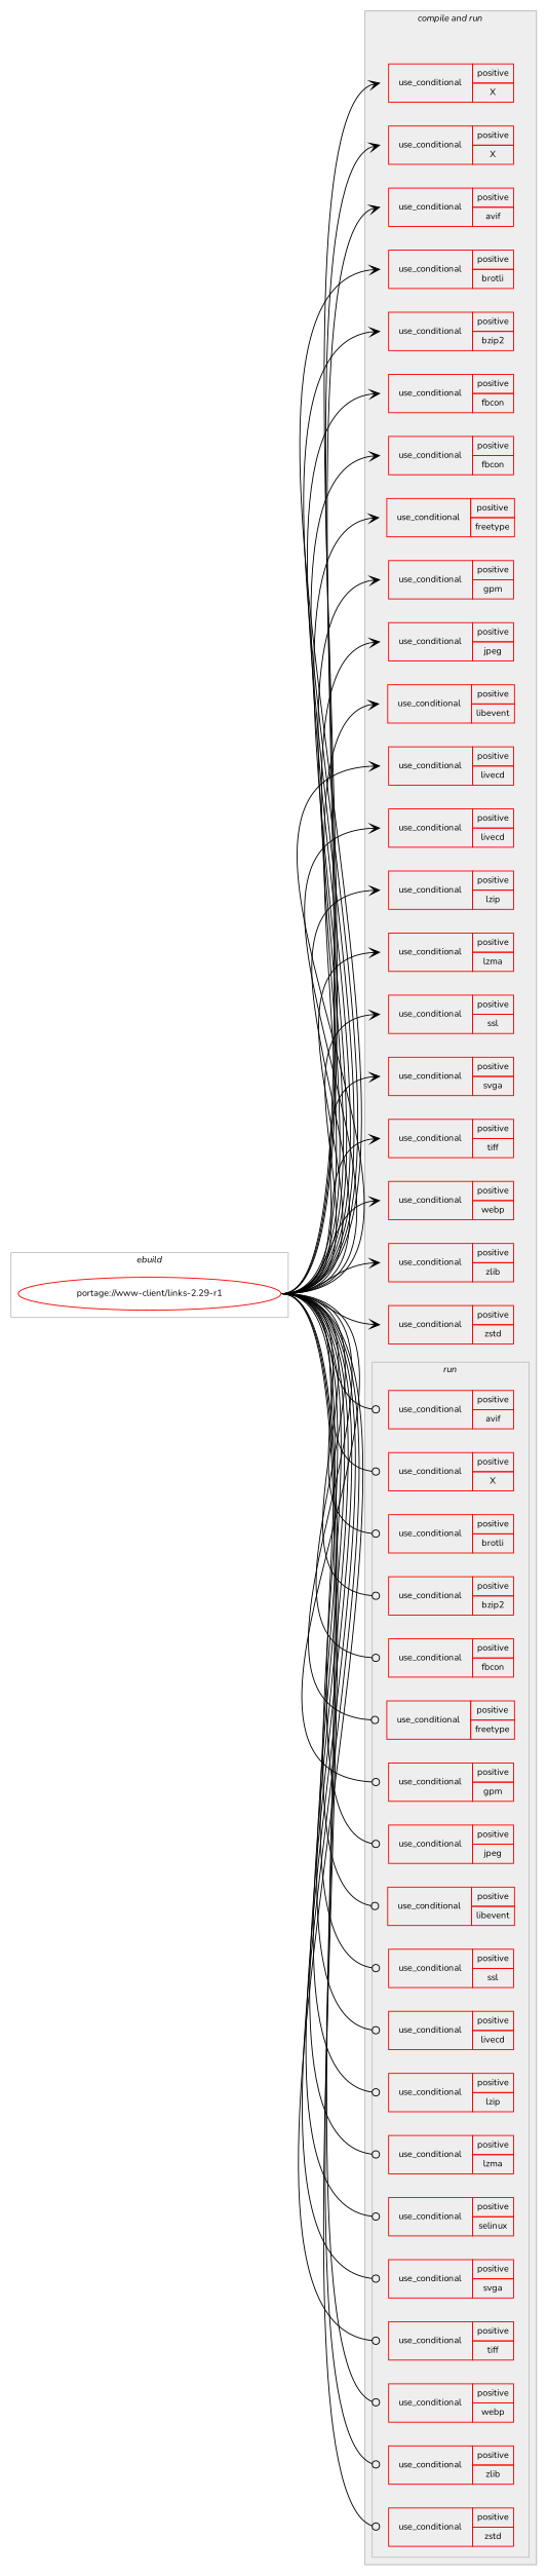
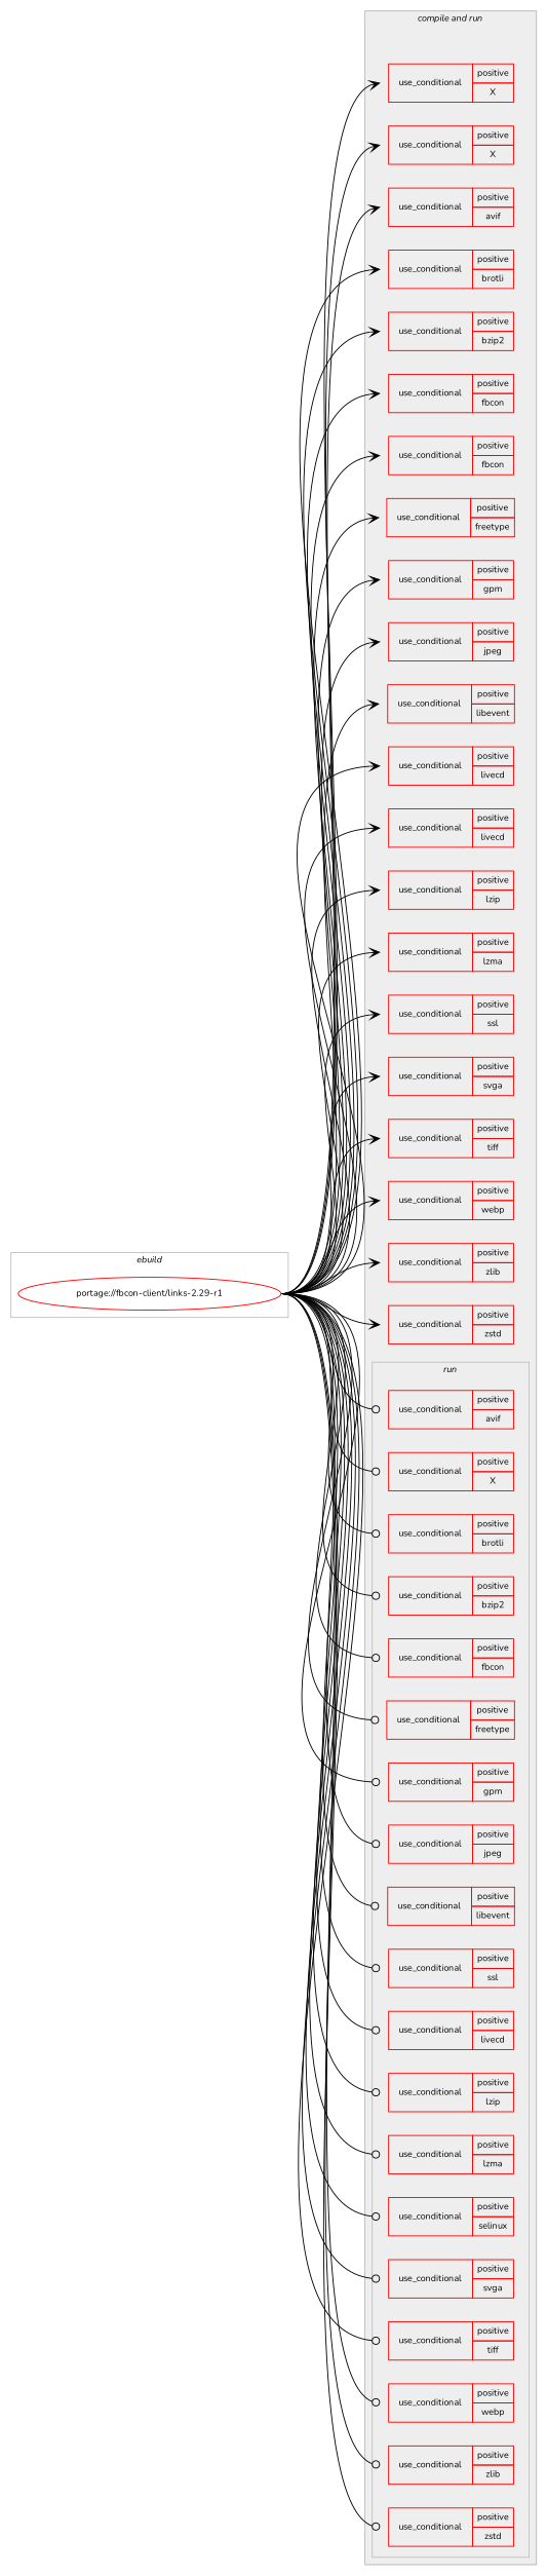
  digraph {
    compound=true
    concentrate=true
    fontname=Nunito
    fontsize=10
    newrank=true
    rankdir=LR
    ranksep=1.5
    node [color=red fontname=Nunito fontsize=10 shape=none]
    edge [arrowhead=vee headport=w style=solid tailport=e weight=20 fontname=Nunito]
-   n1 [label="portage://www-client/links-2.29-r1" width=4 shape=""]
+   n1 [label="portage://fbcon-client/links-2.29-r1" width=4 shape=""]
    n2 [label=<<TABLE BORDER="0" CELLBORDER="1" CELLSPACING="0" CELLPADDING="4"><TR><TD ROWSPAN="3" CELLPADDING="10">use_conditional</TD></TR><TR><TD>positive</TD></TR><TR><TD>X</TD></TR></TABLE>>]
    n3 [label=<<TABLE BORDER="0" CELLBORDER="1" CELLSPACING="0" CELLPADDING="4"><TR><TD ROWSPAN="3" CELLPADDING="10">use_conditional</TD></TR><TR><TD>positive</TD></TR><TR><TD>X</TD></TR></TABLE>>]
    n4 [label=<<TABLE BORDER="0" CELLBORDER="1" CELLSPACING="0" CELLPADDING="4"><TR><TD ROWSPAN="3" CELLPADDING="10">use_conditional</TD></TR><TR><TD>positive</TD></TR><TR><TD>avif</TD></TR></TABLE>>]
    n5 [label=<<TABLE BORDER="0" CELLBORDER="1" CELLSPACING="0" CELLPADDING="4"><TR><TD ROWSPAN="3" CELLPADDING="10">use_conditional</TD></TR><TR><TD>positive</TD></TR><TR><TD>brotli</TD></TR></TABLE>>]
    n6 [label=<<TABLE BORDER="0" CELLBORDER="1" CELLSPACING="0" CELLPADDING="4"><TR><TD ROWSPAN="3" CELLPADDING="10">use_conditional</TD></TR><TR><TD>positive</TD></TR><TR><TD>bzip2</TD></TR></TABLE>>]
    n7 [label=<<TABLE BORDER="0" CELLBORDER="1" CELLSPACING="0" CELLPADDING="4"><TR><TD ROWSPAN="3" CELLPADDING="10">use_conditional</TD></TR><TR><TD>positive</TD></TR><TR><TD>fbcon</TD></TR></TABLE>>]
    n8 [label=<<TABLE BORDER="0" CELLBORDER="1" CELLSPACING="0" CELLPADDING="4"><TR><TD ROWSPAN="3" CELLPADDING="10">use_conditional</TD></TR><TR><TD>positive</TD></TR><TR><TD>fbcon</TD></TR></TABLE>>]
    n9 [label=<<TABLE BORDER="0" CELLBORDER="1" CELLSPACING="0" CELLPADDING="4"><TR><TD ROWSPAN="3" CELLPADDING="10">use_conditional</TD></TR><TR><TD>positive</TD></TR><TR><TD>freetype</TD></TR></TABLE>>]
    n10 [label=<<TABLE BORDER="0" CELLBORDER="1" CELLSPACING="0" CELLPADDING="4"><TR><TD ROWSPAN="3" CELLPADDING="10">use_conditional</TD></TR><TR><TD>positive</TD></TR><TR><TD>gpm</TD></TR></TABLE>>]
    n11 [label=<<TABLE BORDER="0" CELLBORDER="1" CELLSPACING="0" CELLPADDING="4"><TR><TD ROWSPAN="3" CELLPADDING="10">use_conditional</TD></TR><TR><TD>positive</TD></TR><TR><TD>jpeg</TD></TR></TABLE>>]
    n12 [label=<<TABLE BORDER="0" CELLBORDER="1" CELLSPACING="0" CELLPADDING="4"><TR><TD ROWSPAN="3" CELLPADDING="10">use_conditional</TD></TR><TR><TD>positive</TD></TR><TR><TD>libevent</TD></TR></TABLE>>]
    n13 [label=<<TABLE BORDER="0" CELLBORDER="1" CELLSPACING="0" CELLPADDING="4"><TR><TD ROWSPAN="3" CELLPADDING="10">use_conditional</TD></TR><TR><TD>positive</TD></TR><TR><TD>livecd</TD></TR></TABLE>>]
    n14 [label=<<TABLE BORDER="0" CELLBORDER="1" CELLSPACING="0" CELLPADDING="4"><TR><TD ROWSPAN="3" CELLPADDING="10">use_conditional</TD></TR><TR><TD>positive</TD></TR><TR><TD>livecd</TD></TR></TABLE>>]
    n15 [label=<<TABLE BORDER="0" CELLBORDER="1" CELLSPACING="0" CELLPADDING="4"><TR><TD ROWSPAN="3" CELLPADDING="10">use_conditional</TD></TR><TR><TD>positive</TD></TR><TR><TD>lzip</TD></TR></TABLE>>]
    n16 [label=<<TABLE BORDER="0" CELLBORDER="1" CELLSPACING="0" CELLPADDING="4"><TR><TD ROWSPAN="3" CELLPADDING="10">use_conditional</TD></TR><TR><TD>positive</TD></TR><TR><TD>lzma</TD></TR></TABLE>>]
    n17 [label=<<TABLE BORDER="0" CELLBORDER="1" CELLSPACING="0" CELLPADDING="4"><TR><TD ROWSPAN="3" CELLPADDING="10">use_conditional</TD></TR><TR><TD>positive</TD></TR><TR><TD>ssl</TD></TR></TABLE>>]
    n18 [label=<<TABLE BORDER="0" CELLBORDER="1" CELLSPACING="0" CELLPADDING="4"><TR><TD ROWSPAN="3" CELLPADDING="10">use_conditional</TD></TR><TR><TD>positive</TD></TR><TR><TD>svga</TD></TR></TABLE>>]
    n19 [label=<<TABLE BORDER="0" CELLBORDER="1" CELLSPACING="0" CELLPADDING="4"><TR><TD ROWSPAN="3" CELLPADDING="10">use_conditional</TD></TR><TR><TD>positive</TD></TR><TR><TD>tiff</TD></TR></TABLE>>]
    n20 [label=<<TABLE BORDER="0" CELLBORDER="1" CELLSPACING="0" CELLPADDING="4"><TR><TD ROWSPAN="3" CELLPADDING="10">use_conditional</TD></TR><TR><TD>positive</TD></TR><TR><TD>webp</TD></TR></TABLE>>]
    n21 [label=<<TABLE BORDER="0" CELLBORDER="1" CELLSPACING="0" CELLPADDING="4"><TR><TD ROWSPAN="3" CELLPADDING="10">use_conditional</TD></TR><TR><TD>positive</TD></TR><TR><TD>zlib</TD></TR></TABLE>>]
    n22 [label=<<TABLE BORDER="0" CELLBORDER="1" CELLSPACING="0" CELLPADDING="4"><TR><TD ROWSPAN="3" CELLPADDING="10">use_conditional</TD></TR><TR><TD>positive</TD></TR><TR><TD>zstd</TD></TR></TABLE>>]
    n23 [label=<<TABLE BORDER="0" CELLBORDER="1" CELLSPACING="0" CELLPADDING="4"><TR><TD ROWSPAN="3" CELLPADDING="10">use_conditional</TD></TR><TR><TD>positive</TD></TR><TR><TD>avif</TD></TR></TABLE>>]
    n24 [label=<<TABLE BORDER="0" CELLBORDER="1" CELLSPACING="0" CELLPADDING="4"><TR><TD ROWSPAN="3" CELLPADDING="10">use_conditional</TD></TR><TR><TD>positive</TD></TR><TR><TD>X</TD></TR></TABLE>>]
    n25 [label=<<TABLE BORDER="0" CELLBORDER="1" CELLSPACING="0" CELLPADDING="4"><TR><TD ROWSPAN="3" CELLPADDING="10">use_conditional</TD></TR><TR><TD>positive</TD></TR><TR><TD>brotli</TD></TR></TABLE>>]
    n26 [label=<<TABLE BORDER="0" CELLBORDER="1" CELLSPACING="0" CELLPADDING="4"><TR><TD ROWSPAN="3" CELLPADDING="10">use_conditional</TD></TR><TR><TD>positive</TD></TR><TR><TD>bzip2</TD></TR></TABLE>>]
    n27 [label=<<TABLE BORDER="0" CELLBORDER="1" CELLSPACING="0" CELLPADDING="4"><TR><TD ROWSPAN="3" CELLPADDING="10">use_conditional</TD></TR><TR><TD>positive</TD></TR><TR><TD>fbcon</TD></TR></TABLE>>]
    n28 [label=<<TABLE BORDER="0" CELLBORDER="1" CELLSPACING="0" CELLPADDING="4"><TR><TD ROWSPAN="3" CELLPADDING="10">use_conditional</TD></TR><TR><TD>positive</TD></TR><TR><TD>freetype</TD></TR></TABLE>>]
    n29 [label=<<TABLE BORDER="0" CELLBORDER="1" CELLSPACING="0" CELLPADDING="4"><TR><TD ROWSPAN="3" CELLPADDING="10">use_conditional</TD></TR><TR><TD>positive</TD></TR><TR><TD>gpm</TD></TR></TABLE>>]
    n30 [label=<<TABLE BORDER="0" CELLBORDER="1" CELLSPACING="0" CELLPADDING="4"><TR><TD ROWSPAN="3" CELLPADDING="10">use_conditional</TD></TR><TR><TD>positive</TD></TR><TR><TD>jpeg</TD></TR></TABLE>>]
    n31 [label=<<TABLE BORDER="0" CELLBORDER="1" CELLSPACING="0" CELLPADDING="4"><TR><TD ROWSPAN="3" CELLPADDING="10">use_conditional</TD></TR><TR><TD>positive</TD></TR><TR><TD>libevent</TD></TR></TABLE>>]
    n32 [label=<<TABLE BORDER="0" CELLBORDER="1" CELLSPACING="0" CELLPADDING="4"><TR><TD ROWSPAN="3" CELLPADDING="10">use_conditional</TD></TR><TR><TD>positive</TD></TR><TR><TD>ssl</TD></TR></TABLE>>]
    n33 [label=<<TABLE BORDER="0" CELLBORDER="1" CELLSPACING="0" CELLPADDING="4"><TR><TD ROWSPAN="3" CELLPADDING="10">use_conditional</TD></TR><TR><TD>positive</TD></TR><TR><TD>livecd</TD></TR></TABLE>>]
    n34 [label=<<TABLE BORDER="0" CELLBORDER="1" CELLSPACING="0" CELLPADDING="4"><TR><TD ROWSPAN="3" CELLPADDING="10">use_conditional</TD></TR><TR><TD>positive</TD></TR><TR><TD>lzip</TD></TR></TABLE>>]
    n35 [label=<<TABLE BORDER="0" CELLBORDER="1" CELLSPACING="0" CELLPADDING="4"><TR><TD ROWSPAN="3" CELLPADDING="10">use_conditional</TD></TR><TR><TD>positive</TD></TR><TR><TD>lzma</TD></TR></TABLE>>]
    n36 [label=<<TABLE BORDER="0" CELLBORDER="1" CELLSPACING="0" CELLPADDING="4"><TR><TD ROWSPAN="3" CELLPADDING="10">use_conditional</TD></TR><TR><TD>positive</TD></TR><TR><TD>selinux</TD></TR></TABLE>>]
    n37 [label=<<TABLE BORDER="0" CELLBORDER="1" CELLSPACING="0" CELLPADDING="4"><TR><TD ROWSPAN="3" CELLPADDING="10">use_conditional</TD></TR><TR><TD>positive</TD></TR><TR><TD>svga</TD></TR></TABLE>>]
    n38 [label=<<TABLE BORDER="0" CELLBORDER="1" CELLSPACING="0" CELLPADDING="4"><TR><TD ROWSPAN="3" CELLPADDING="10">use_conditional</TD></TR><TR><TD>positive</TD></TR><TR><TD>tiff</TD></TR></TABLE>>]
    n39 [label=<<TABLE BORDER="0" CELLBORDER="1" CELLSPACING="0" CELLPADDING="4"><TR><TD ROWSPAN="3" CELLPADDING="10">use_conditional</TD></TR><TR><TD>positive</TD></TR><TR><TD>webp</TD></TR></TABLE>>]
    n40 [label=<<TABLE BORDER="0" CELLBORDER="1" CELLSPACING="0" CELLPADDING="4"><TR><TD ROWSPAN="3" CELLPADDING="10">use_conditional</TD></TR><TR><TD>positive</TD></TR><TR><TD>zlib</TD></TR></TABLE>>]
    n41 [label=<<TABLE BORDER="0" CELLBORDER="1" CELLSPACING="0" CELLPADDING="4"><TR><TD ROWSPAN="3" CELLPADDING="10">use_conditional</TD></TR><TR><TD>positive</TD></TR><TR><TD>zstd</TD></TR></TABLE>>]
    subgraph cluster_1 {
      color=gray
      label=<<i>ebuild</i>>
      rank=same
      n1
    }
    subgraph cluster_2 {
      color=gray
      label=<<i>dependencies</i>>
      subgraph cluster_3 {
        color=gray
        fillcolor="#eeeeee"
        label=<<i>compile</i>>
        style=filled
        subgraph sub_4 {
          color=gray
          fillcolor="#eeeeee"
          label=<<i>compile</i>>
          style=filled
          n2
        }
        subgraph sub_5 {
          color=gray
          fillcolor="#eeeeee"
          label=<<i>compile</i>>
          style=filled
          n3
        }
        subgraph sub_6 {
          color=gray
          fillcolor="#eeeeee"
          label=<<i>compile</i>>
          style=filled
          n4
        }
        subgraph sub_7 {
          color=gray
          fillcolor="#eeeeee"
          label=<<i>compile</i>>
          style=filled
          n5
        }
        subgraph sub_8 {
          color=gray
          fillcolor="#eeeeee"
          label=<<i>compile</i>>
          style=filled
          n6
        }
        subgraph sub_9 {
          color=gray
          fillcolor="#eeeeee"
          label=<<i>compile</i>>
          style=filled
          n7
        }
        subgraph sub_10 {
          color=gray
          fillcolor="#eeeeee"
          label=<<i>compile</i>>
          style=filled
          n8
        }
        subgraph sub_11 {
          color=gray
          fillcolor="#eeeeee"
          label=<<i>compile</i>>
          style=filled
          n9
        }
        subgraph sub_12 {
          color=gray
          fillcolor="#eeeeee"
          label=<<i>compile</i>>
          style=filled
          n10
        }
        subgraph sub_13 {
          color=gray
          fillcolor="#eeeeee"
          label=<<i>compile</i>>
          style=filled
          n11
        }
        subgraph sub_14 {
          color=gray
          fillcolor="#eeeeee"
          label=<<i>compile</i>>
          style=filled
          n12
        }
        subgraph sub_15 {
          color=gray
          fillcolor="#eeeeee"
          label=<<i>compile</i>>
          style=filled
          n13
        }
        subgraph sub_16 {
          color=gray
          fillcolor="#eeeeee"
          label=<<i>compile</i>>
          style=filled
          n14
        }
        subgraph sub_17 {
          color=gray
          fillcolor="#eeeeee"
          label=<<i>compile</i>>
          style=filled
          n15
        }
        subgraph sub_18 {
          color=gray
          fillcolor="#eeeeee"
          label=<<i>compile</i>>
          style=filled
          n16
        }
        subgraph sub_19 {
          color=gray
          fillcolor="#eeeeee"
          label=<<i>compile</i>>
          style=filled
          n17
        }
        subgraph sub_20 {
          color=gray
          fillcolor="#eeeeee"
          label=<<i>compile</i>>
          style=filled
          n18
        }
        subgraph sub_21 {
          color=gray
          fillcolor="#eeeeee"
          label=<<i>compile</i>>
          style=filled
          n19
        }
        subgraph sub_22 {
          color=gray
          fillcolor="#eeeeee"
          label=<<i>compile</i>>
          style=filled
          n20
        }
        subgraph sub_23 {
          color=gray
          fillcolor="#eeeeee"
          label=<<i>compile</i>>
          style=filled
          n21
        }
        subgraph sub_24 {
          color=gray
          fillcolor="#eeeeee"
          label=<<i>compile</i>>
          style=filled
          n22
        }
      }
      subgraph cluster_25 {
        color=gray
        fillcolor="#eeeeee"
        label=<<i>compile and run</i>>
        style=filled
      }
      subgraph cluster_26 {
        color=gray
        fillcolor="#eeeeee"
        label=<<i>run</i>>
        style=filled
        subgraph sub_27 {
          color=gray
          fillcolor="#eeeeee"
          label=<<i>run</i>>
          style=filled
          n23
        }
        subgraph sub_28 {
          color=gray
          fillcolor="#eeeeee"
          label=<<i>run</i>>
          style=filled
          n24
        }
        subgraph sub_29 {
          color=gray
          fillcolor="#eeeeee"
          label=<<i>run</i>>
          style=filled
          n25
        }
        subgraph sub_30 {
          color=gray
          fillcolor="#eeeeee"
          label=<<i>run</i>>
          style=filled
          n26
        }
        subgraph sub_31 {
          color=gray
          fillcolor="#eeeeee"
          label=<<i>run</i>>
          style=filled
          n27
        }
        subgraph sub_32 {
          color=gray
          fillcolor="#eeeeee"
          label=<<i>run</i>>
          style=filled
          n28
        }
        subgraph sub_33 {
          color=gray
          fillcolor="#eeeeee"
          label=<<i>run</i>>
          style=filled
          n29
        }
        subgraph sub_34 {
          color=gray
          fillcolor="#eeeeee"
          label=<<i>run</i>>
          style=filled
          n30
        }
        subgraph sub_35 {
          color=gray
          fillcolor="#eeeeee"
          label=<<i>run</i>>
          style=filled
          n31
        }
        subgraph sub_36 {
          color=gray
          fillcolor="#eeeeee"
          label=<<i>run</i>>
          style=filled
          n32
        }
        subgraph sub_37 {
          color=gray
          fillcolor="#eeeeee"
          label=<<i>run</i>>
          style=filled
          n33
        }
        subgraph sub_38 {
          color=gray
          fillcolor="#eeeeee"
          label=<<i>run</i>>
          style=filled
          n34
        }
        subgraph sub_39 {
          color=gray
          fillcolor="#eeeeee"
          label=<<i>run</i>>
          style=filled
          n35
        }
        subgraph sub_40 {
          color=gray
          fillcolor="#eeeeee"
          label=<<i>run</i>>
          style=filled
          n36
        }
        subgraph sub_41 {
          color=gray
          fillcolor="#eeeeee"
          label=<<i>run</i>>
          style=filled
          n37
        }
        subgraph sub_42 {
          color=gray
          fillcolor="#eeeeee"
          label=<<i>run</i>>
          style=filled
          n38
        }
        subgraph sub_43 {
          color=gray
          fillcolor="#eeeeee"
          label=<<i>run</i>>
          style=filled
          n39
        }
        subgraph sub_44 {
          color=gray
          fillcolor="#eeeeee"
          label=<<i>run</i>>
          style=filled
          n40
        }
        subgraph sub_45 {
          color=gray
          fillcolor="#eeeeee"
          label=<<i>run</i>>
          style=filled
          n41
        }
      }
    }
    subgraph cluster_46 {
      color=gray
      label=<<i>candidates</i>>
      rank=same
    }
    n1 -> n2
    n1 -> n3
    n1 -> n4
    n1 -> n5
    n1 -> n6
    n1 -> n7
    n1 -> n8
    n1 -> n9
    n1 -> n10
    n1 -> n11
    n1 -> n12
    n1 -> n13
    n1 -> n14
    n1 -> n15
    n1 -> n16
    n1 -> n17
    n1 -> n18
    n1 -> n19
    n1 -> n20
    n1 -> n21
    n1 -> n22
    n1 -> n23 [arrowhead=odot]
    n1 -> n24 [arrowhead=odot]
    n1 -> n25 [arrowhead=odot]
    n1 -> n26 [arrowhead=odot]
    n1 -> n27 [arrowhead=odot]
    n1 -> n28 [arrowhead=odot]
    n1 -> n29 [arrowhead=odot]
    n1 -> n30 [arrowhead=odot]
    n1 -> n31 [arrowhead=odot]
    n1 -> n32 [arrowhead=odot]
    n1 -> n33 [arrowhead=odot]
    n1 -> n34 [arrowhead=odot]
    n1 -> n35 [arrowhead=odot]
    n1 -> n36 [arrowhead=odot]
    n1 -> n37 [arrowhead=odot]
    n1 -> n38 [arrowhead=odot]
    n1 -> n39 [arrowhead=odot]
    n1 -> n40 [arrowhead=odot]
    n1 -> n41 [arrowhead=odot]
  }
